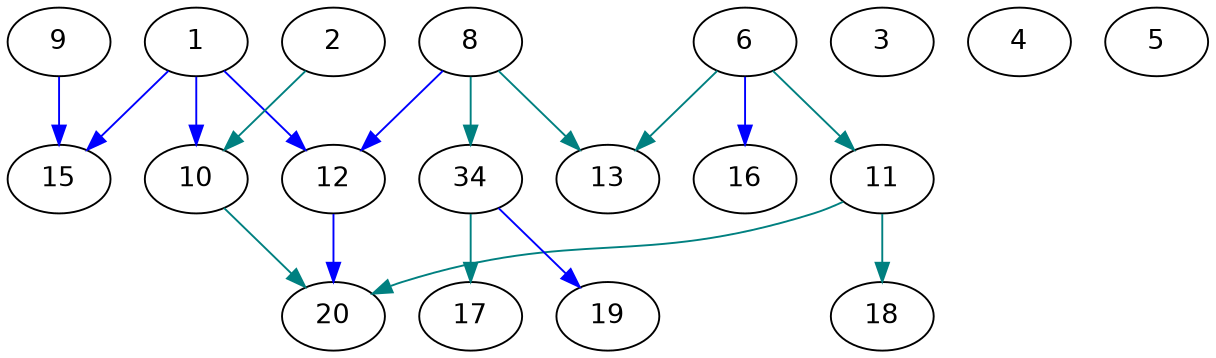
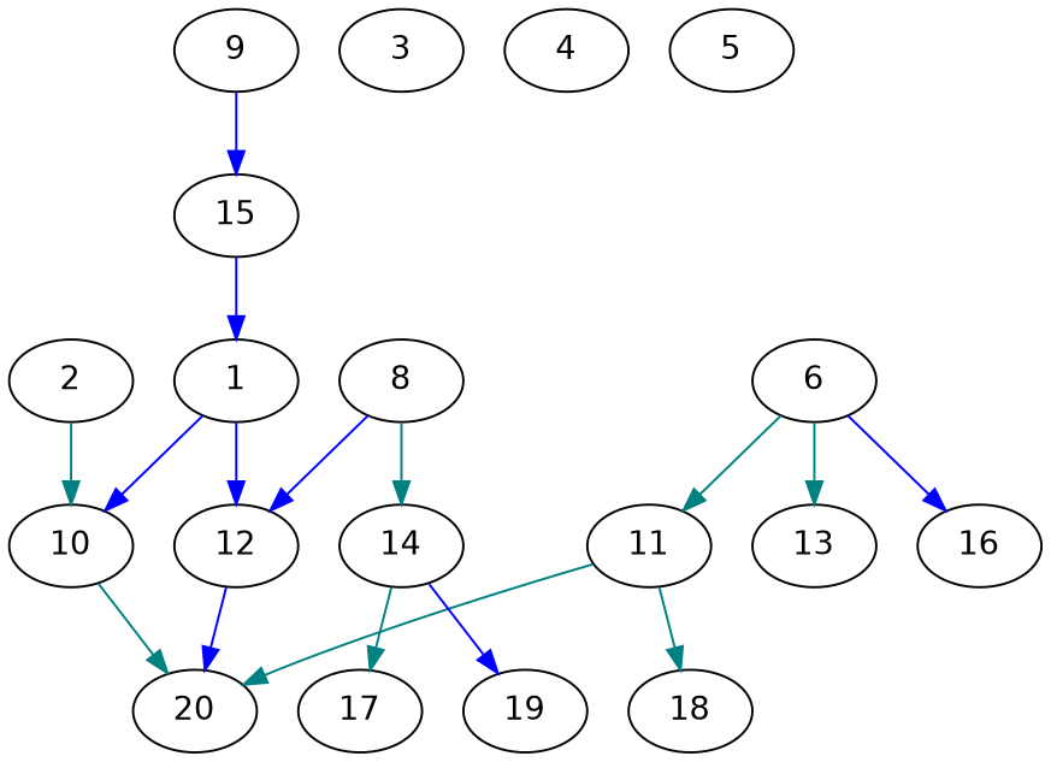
  digraph {
    fontname="DejaVu Sans"
    node [alpha=0.01 fontname="DejaVu Sans"]
    edge [color=teal fontname="DejaVu Sans"]
    1 [alpha=0.16 expect_size=41305088]
    10 [alpha=0.07 expect_size=52195328]
    12 [alpha=0.09 expect_size=19272704]
    15 [expect_size=30199808]
    20 [alpha=0.03 expect_size=36625408]
    2 [alpha=0.09 expect_size=30177280]
    3 [alpha=0.17 expect_size=41427968]
    4 [alpha=0.19 expect_size=21495808]
    5 [alpha=0.18 expect_size=23665664]
    6 [expect_size=39035904]
    11 [expect_size=28115968]
    13 [alpha=0.03 expect_size=41239552]
    16 [alpha=0.05 expect_size=25133056]
    18 [alpha=0.18 expect_size=9540608]
    8 [alpha=0.13 expect_size=5872640]
-   14 [alpha=0.06 expect_size=33672192 label=34]
+   14 [alpha=0.06 expect_size=33672192]
    17 [alpha=0.10 expect_size=28282880]
    19 [alpha=0.03 expect_size=41038848]
    9 [alpha=0.18 expect_size=49988608]
    1 -> 10 [color=blue]
    1 -> 12 [color=blue]
-   1 -> 15 [color=blue]
+   15 -> 1 [color=blue]
    10 -> 20
    12 -> 20 [color=blue]
    2 -> 10
    6 -> 11
    6 -> 13
    6 -> 16 [color=blue]
    11 -> 20
    11 -> 18
    8 -> 12 [color=blue]
-   8 -> 13
    8 -> 14
    14 -> 17
    14 -> 19 [color=blue]
    9 -> 15 [color=blue]
  }
